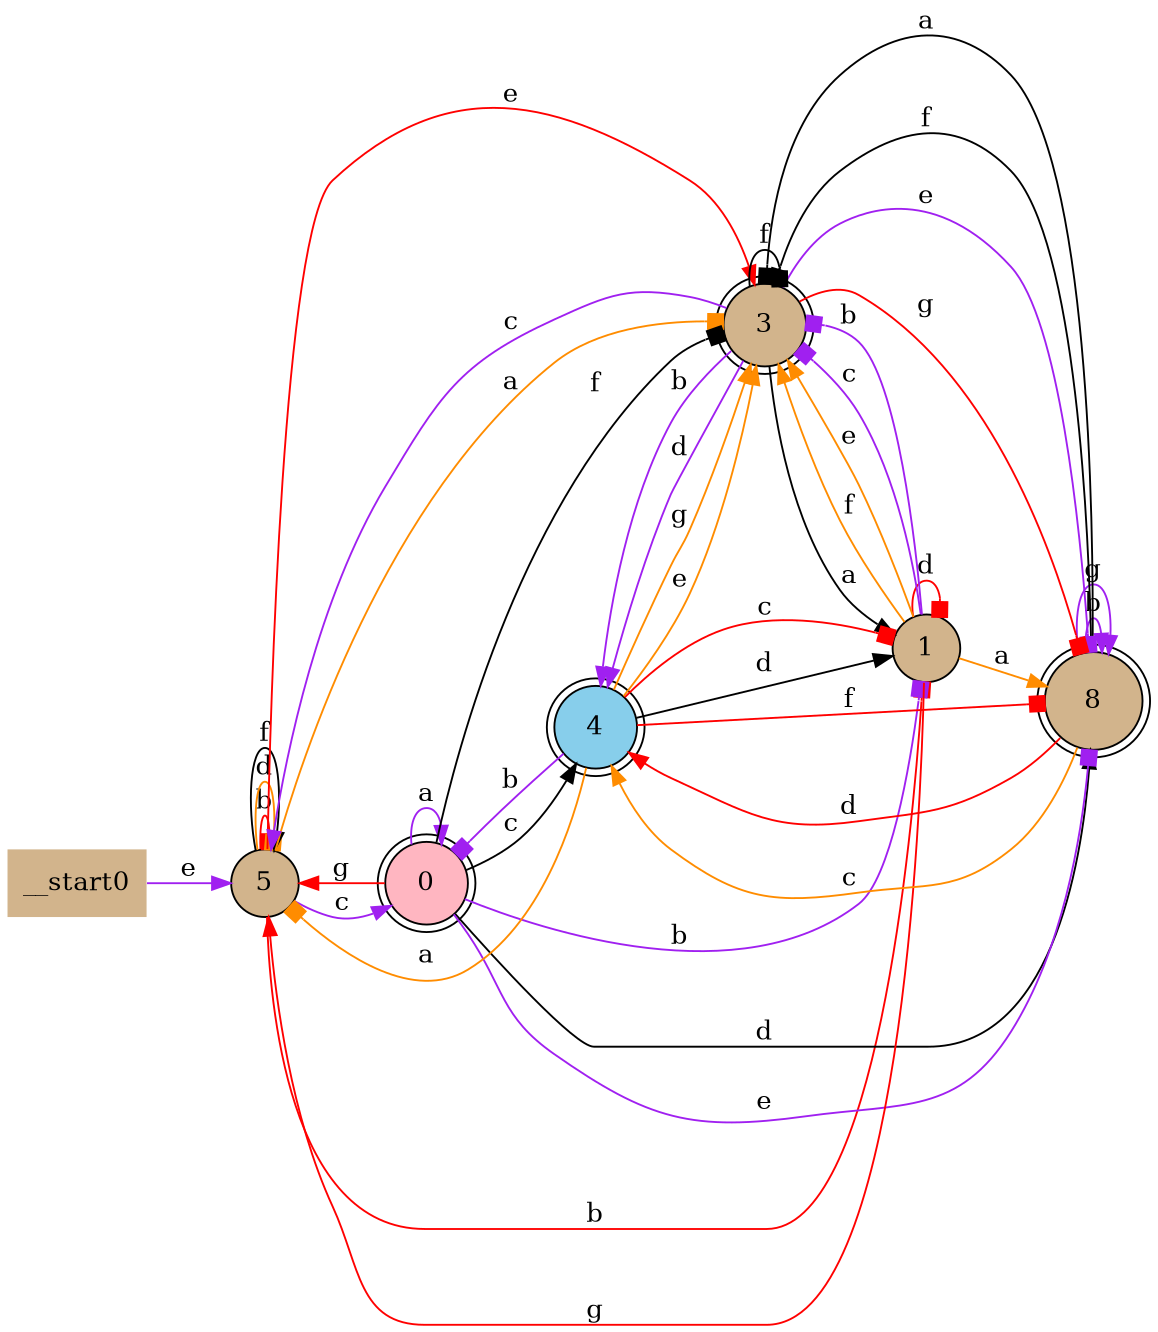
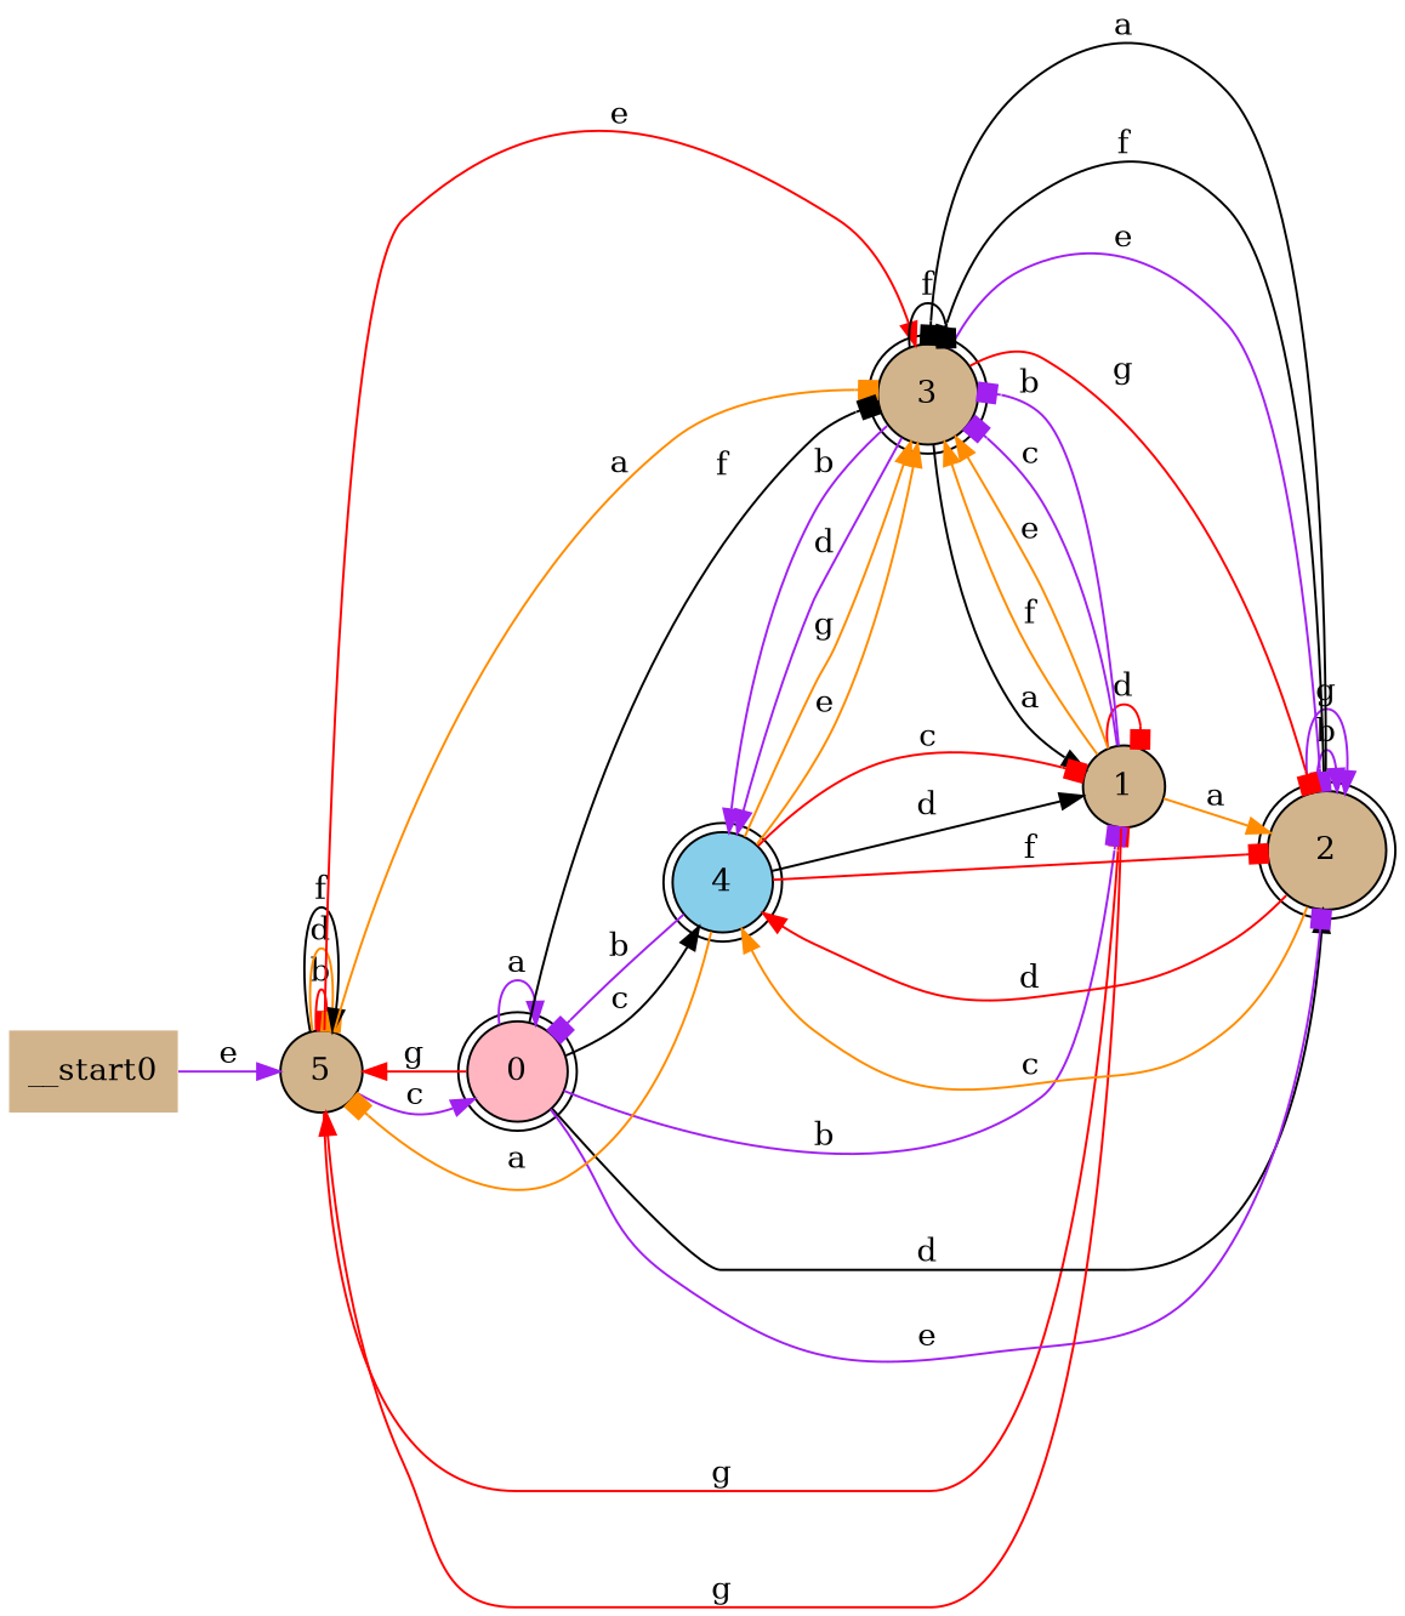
  digraph {
    rankdir=LR
    node [fillcolor=tan shape=doublecircle style="rounded,filled" color=black]
    edge [arrowhead=normal color=purple]
    __start0 [shape=none style=filled color=""]
    n2 [label=5 shape=circle style=filled]
    n3 [fillcolor=lightpink label=0]
    n4 [label=1 shape=circle style=filled]
-   n5 [label=8]
+   n5 [label=2]
    n6 [label=3]
    n7 [fillcolor=skyblue label=4]
    __start0 -> n2 [label=e]
    n2 -> n2 [arrowhead=box color=red label=b]
    n2 -> n2 [arrowhead=box color=darkorange label=d]
    n2 -> n2 [color=black label=f]
    n2 -> n3 [label=c]
-   n2 -> n4 [arrowhead=box color=red label=b]
+   n2 -> n4 [arrowhead=box color=red label=g]
    n2 -> n6 [arrowhead=box color=darkorange label=a]
    n2 -> n6 [color=red label=e]
    n3 -> n2 [color=red label=g]
    n3 -> n3 [label=a]
    n3 -> n4 [arrowhead=box label=b]
    n3 -> n5 [color=black label=d]
    n3 -> n5 [arrowhead=box label=e]
    n3 -> n6 [arrowhead=box color=black label=f]
    n3 -> n7 [color=black label=c]
    n4 -> n2 [color=red label=g]
    n4 -> n4 [arrowhead=box color=red label=d]
    n4 -> n5 [color=darkorange label=a]
    n4 -> n6 [arrowhead=box label=b]
    n4 -> n6 [arrowhead=box label=c]
    n4 -> n6 [color=darkorange label=e]
    n4 -> n6 [color=darkorange label=f]
    n5 -> n5 [label=b]
    n5 -> n5 [label=g]
    n5 -> n6 [arrowhead=box color=black label=a]
    n5 -> n6 [arrowhead=box color=black label=f]
    n5 -> n7 [color=darkorange label=c]
    n5 -> n7 [color=red label=d]
-   n6 -> n2 [label=c]
    n6 -> n4 [color=black label=a]
    n6 -> n5 [arrowhead=box label=e]
    n6 -> n5 [arrowhead=box color=red label=g]
    n6 -> n6 [arrowhead=box color=black label=f]
    n6 -> n7 [label=b]
    n6 -> n7 [label=d]
    n7 -> n2 [arrowhead=box color=darkorange label=a]
    n7 -> n3 [arrowhead=box label=b]
    n7 -> n4 [arrowhead=box color=red label=c]
    n7 -> n4 [color=black label=d]
    n7 -> n5 [arrowhead=box color=red label=f]
    n7 -> n6 [color=darkorange label=e]
    n7 -> n6 [color=darkorange label=g]
  }
